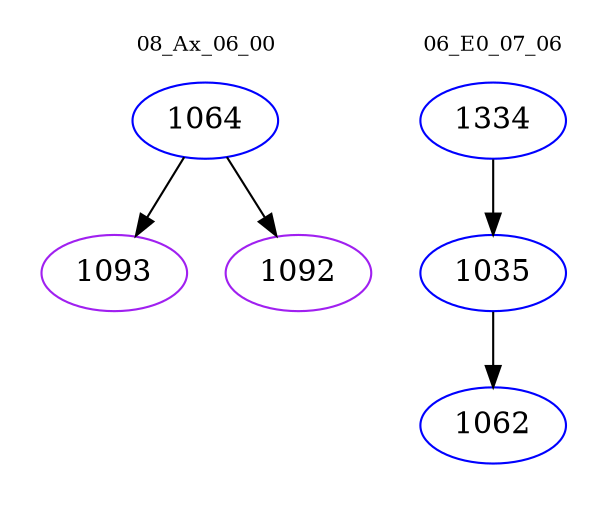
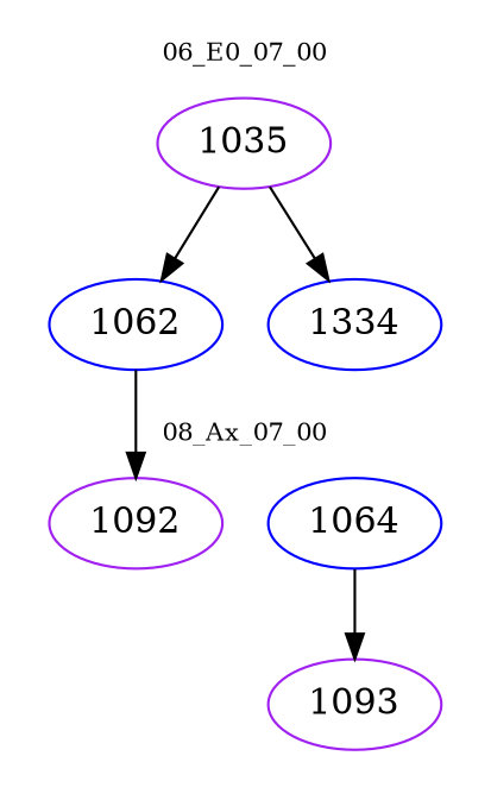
  digraph {
    node [color=blue]
    edge [color=black]
    n1 [label=1064]
    n2 [color=purple label=1093]
    n3 [color=purple label=1092]
-   n4 [label=1035]
+   n4 [color=purple label=1035]
    n5 [label=1062]
    n6 [label=1334]
    subgraph cluster_1 {
      color=white
      fontsize=10
-     label="08_Ax_06_00"
+     label="08_Ax_07_00"
      n1
      n2
      n3
    }
    subgraph cluster_2 {
      color=white
      fontsize=10
-     label="06_E0_07_06"
+     label="06_E0_07_00"
      n4
      n5
      n6
    }
    n1 -> n2
-   n1 -> n3
+   n5 -> n3
    n4 -> n5
-   n6 -> n4
+   n4 -> n6
  }
